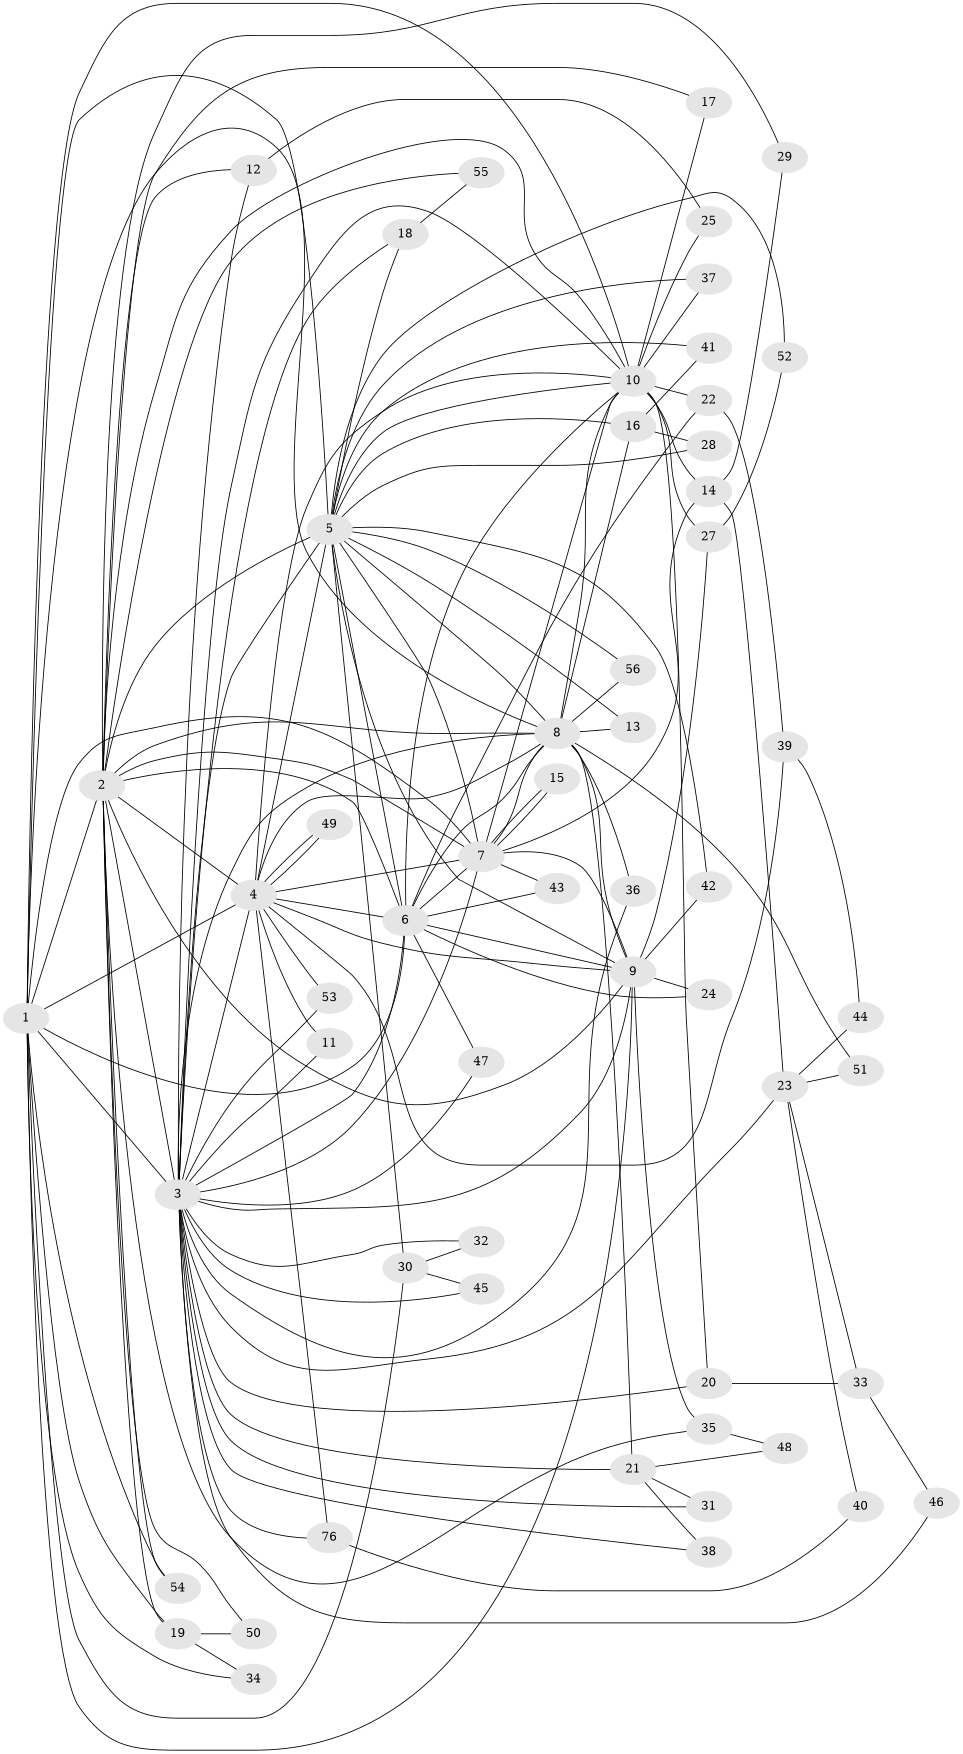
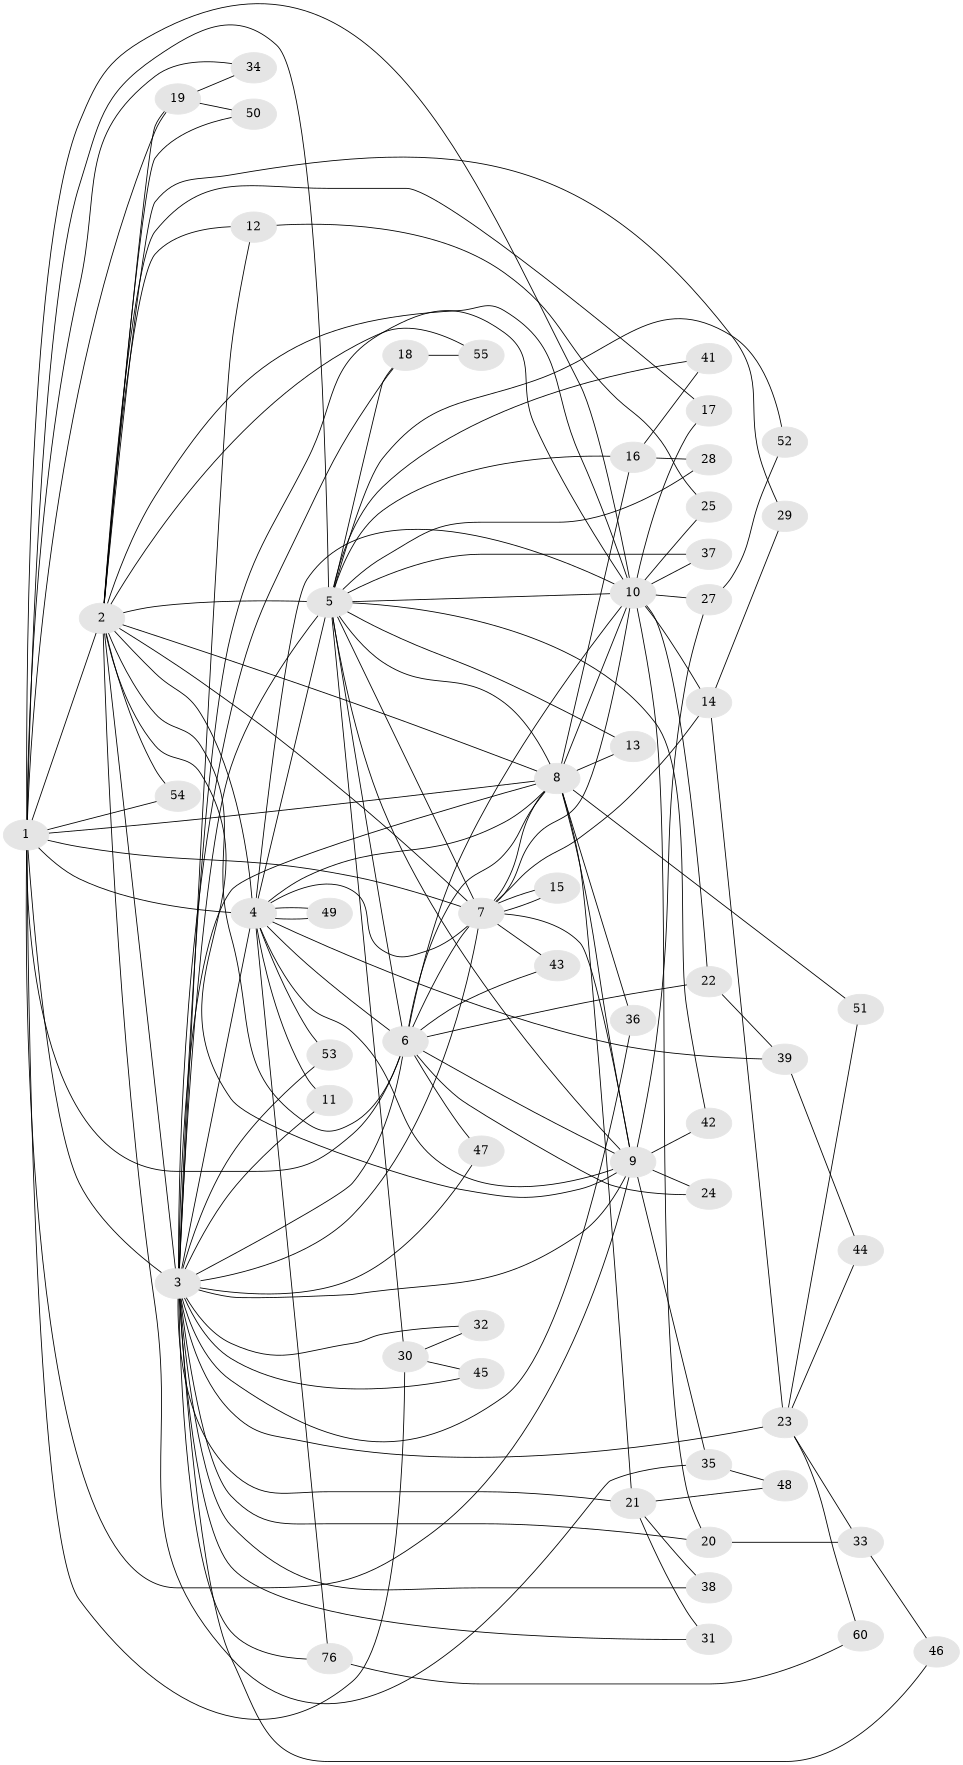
  graph {
    rankdir=LR
    node [color=gray90 style=filled]
    1
    2
    3
    4
    5
    6
    7
    8
    9
    10
    19
    30
    34
    54
    12
    17
    29
    35
    50
    55
    11
    18
    20
    21
    23
    n26 [label=76]
    31
    32
    36
    38
    45
    46
    47
    53
    39
    49
    13
    16
    28
    37
    41
    42
    52
-   56
    22
    24
    43
    14
    15
    51
    27
    25
    48
    33
-   40
+   40 [label=60]
    44
    1 -- 2
    1 -- 3
    1 -- 4
    1 -- 5
    1 -- 6
    1 -- 7
    1 -- 8
    1 -- 9
    1 -- 10
    1 -- 19
    1 -- 30
    1 -- 34
    1 -- 54
    2 -- 3
    2 -- 4
    2 -- 5
    2 -- 6
    2 -- 7
    2 -- 8
    2 -- 9
    2 -- 10
    2 -- 19
    2 -- 54
    2 -- 12
    2 -- 17
    2 -- 29
    2 -- 35
    2 -- 50
    2 -- 55
    3 -- 4
    3 -- 5
    3 -- 6
    3 -- 7
    3 -- 8
    3 -- 9
    3 -- 10
    3 -- 12
    3 -- 11
    3 -- 18
    3 -- 20
    3 -- 21
    3 -- 23
    3 -- n26
    3 -- 31
    3 -- 32
    3 -- 36
    3 -- 38
    3 -- 45
    3 -- 46
    3 -- 47
    3 -- 53
    4 -- 5
    4 -- 6
    4 -- 7
    4 -- 8
    4 -- 9
    4 -- 10
    4 -- 11
    4 -- n26
    4 -- 53
    4 -- 39
    4 -- 49
    4 -- 49
    5 -- 6
    5 -- 7
    5 -- 8
    5 -- 9
    5 -- 10
    5 -- 30
    5 -- 18
    5 -- 13
    5 -- 16
    5 -- 28
    5 -- 37
    5 -- 41
    5 -- 42
    5 -- 52
-   5 -- 56
    6 -- 7
    6 -- 8
    6 -- 9
    6 -- 10
    6 -- 47
    6 -- 22
    6 -- 24
    6 -- 43
    7 -- 8
    7 -- 9
    7 -- 10
    7 -- 43
    7 -- 14
    7 -- 15
    7 -- 15
    8 -- 9
    8 -- 10
    8 -- 21
    8 -- 36
    8 -- 13
    8 -- 16
-   8 -- 56
    8 -- 51
    9 -- 35
    9 -- 42
    9 -- 24
    9 -- 27
    10 -- 17
    10 -- 20
    10 -- 37
    10 -- 22
    10 -- 14
    10 -- 27
    10 -- 25
    19 -- 34
    19 -- 50
    30 -- 32
    30 -- 45
    12 -- 25
    35 -- 48
    18 -- 55
    20 -- 33
    21 -- 31
    21 -- 38
    21 -- 48
    23 -- 51
    23 -- 33
    23 -- 40
    23 -- 44
    n26 -- 40
    39 -- 44
    16 -- 28
    16 -- 41
    22 -- 39
    14 -- 29
    14 -- 23
    27 -- 52
    33 -- 46
  }
